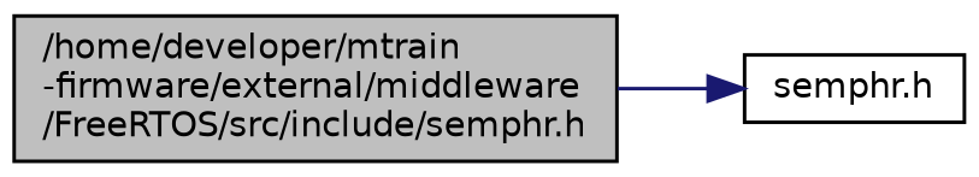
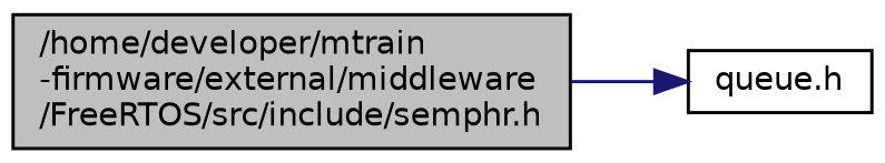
  digraph {
    rankdir=LR
    node [color=black fontname=Helvetica fontsize=10 shape=record style=filled]
    n1 [fillcolor=grey75 fontcolor=black height=0.2 label="/home/developer/mtrain\l-firmware/external/middleware\l/FreeRTOS/src/include/semphr.h" width=0.4]
-   n2 [fillcolor=white height=0.2 label="semphr.h" width=0.4]
+   n2 [fillcolor=white height=0.2 label="queue.h" width=0.4]
    n1 -> n2 [color=midnightblue fontname=Helvetica fontsize=10 labelfontname=Helvetica labelfontsize=10 style=solid]
  }
